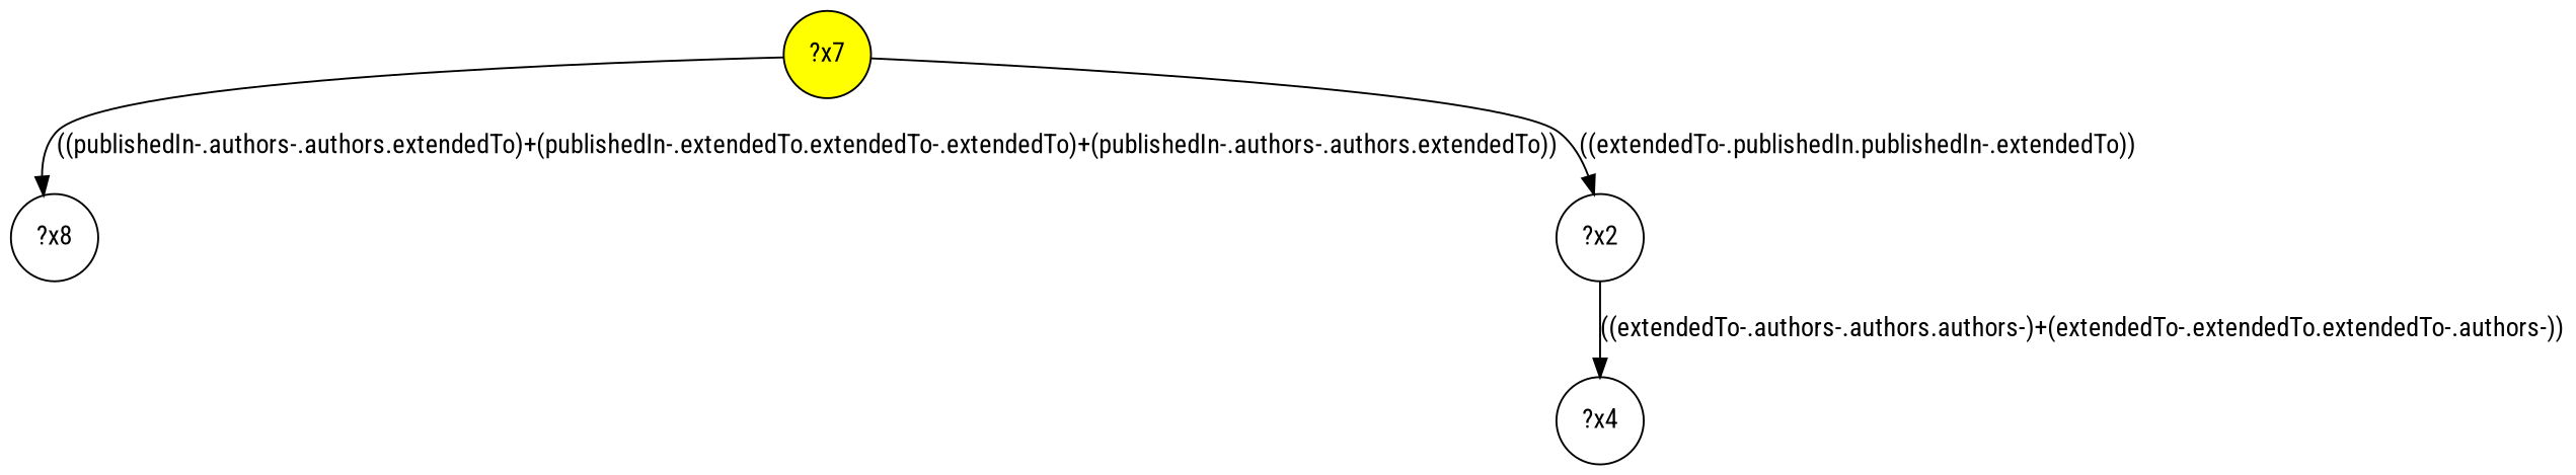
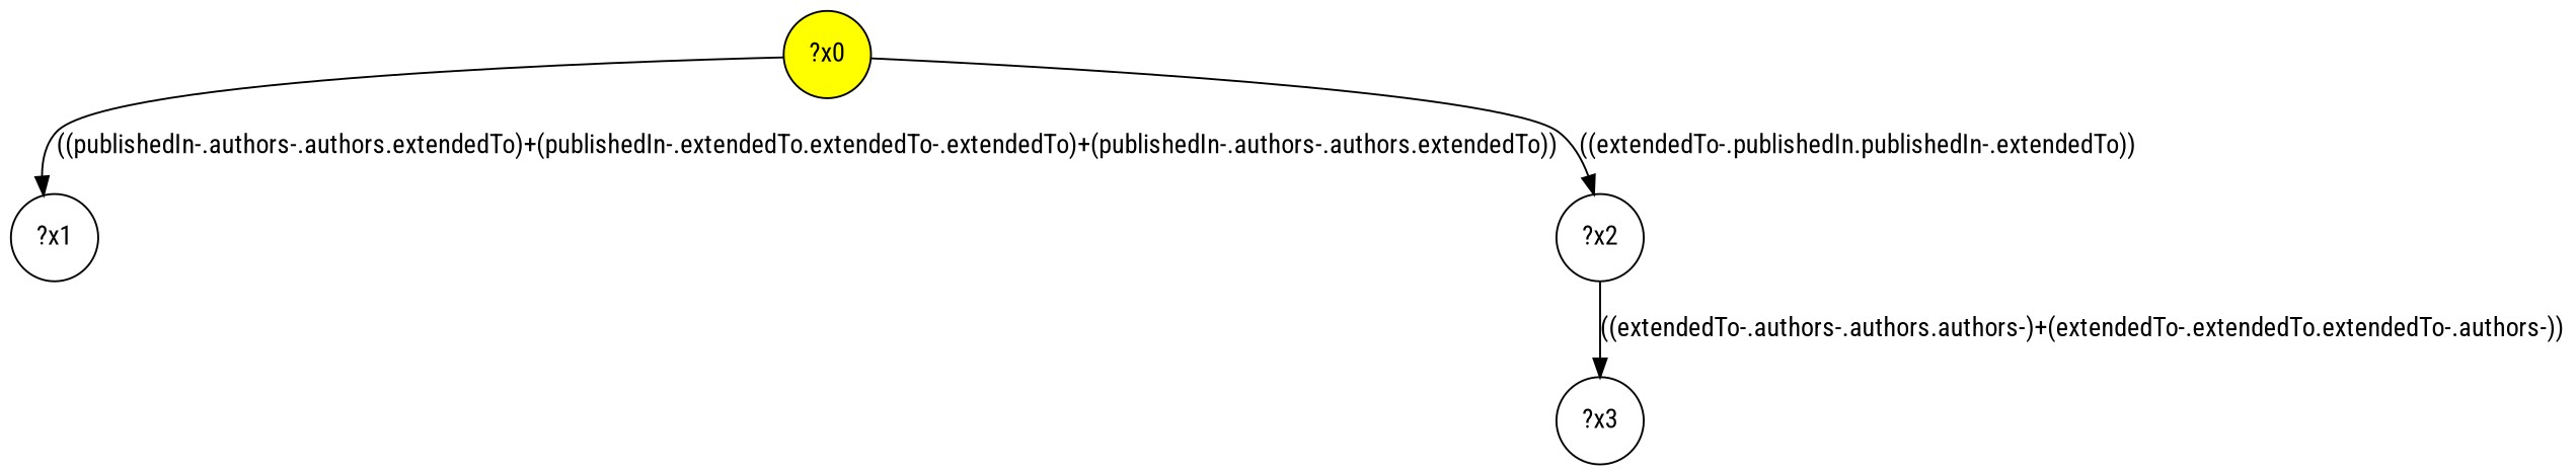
  digraph {
    fontname="Roboto Condensed"
    node [fontname="Roboto Condensed" shape=circle]
    edge [fontname="Roboto Condensed"]
-   n1 [fillcolor=yellow label="?x7" style="filled,"]
-   n2 [label="?x8"]
+   n1 [fillcolor=yellow label="?x0" style="filled,"]
+   n2 [label="?x1"]
    n3 [label="?x2"]
-   n4 [label="?x4"]
+   n4 [label="?x3"]
    n1 -> n2 [label="((publishedIn-.authors-.authors.extendedTo)+(publishedIn-.extendedTo.extendedTo-.extendedTo)+(publishedIn-.authors-.authors.extendedTo))"]
    n1 -> n3 [label="((extendedTo-.publishedIn.publishedIn-.extendedTo))"]
    n3 -> n4 [label="((extendedTo-.authors-.authors.authors-)+(extendedTo-.extendedTo.extendedTo-.authors-))"]
  }
